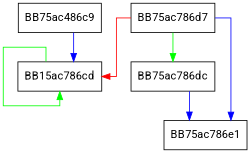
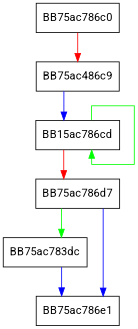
  digraph {
    fontname=Roboto
    splines=ortho
    node [fontname=Roboto shape=box]
    edge [color=blue fontname=Roboto]
    n1 [label=BB75ac486c9]
-   BB75ac786dc
+   BB75ac786c0
+   BB75ac786dc [label=BB75ac783dc]
    BB75ac786e1
    n5 [label=BB15ac786cd]
    BB75ac786d7
    n1 -> n5
+   BB75ac786c0 -> n1 [color=red]
    BB75ac786dc -> BB75ac786e1
    n5 -> n5 [color=green]
-   BB75ac786d7 -> n5 [color=red]
+   n5 -> BB75ac786d7 [color=red]
    BB75ac786d7 -> BB75ac786dc [color=green]
    BB75ac786d7 -> BB75ac786e1
  }
